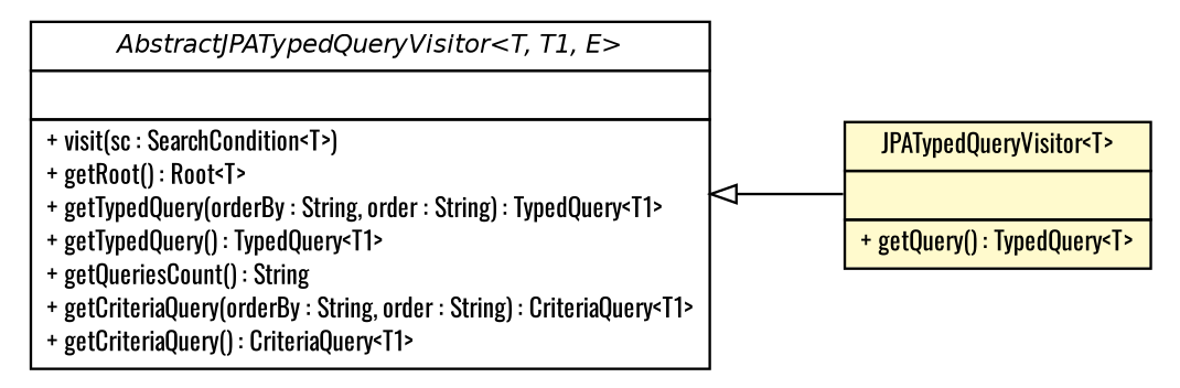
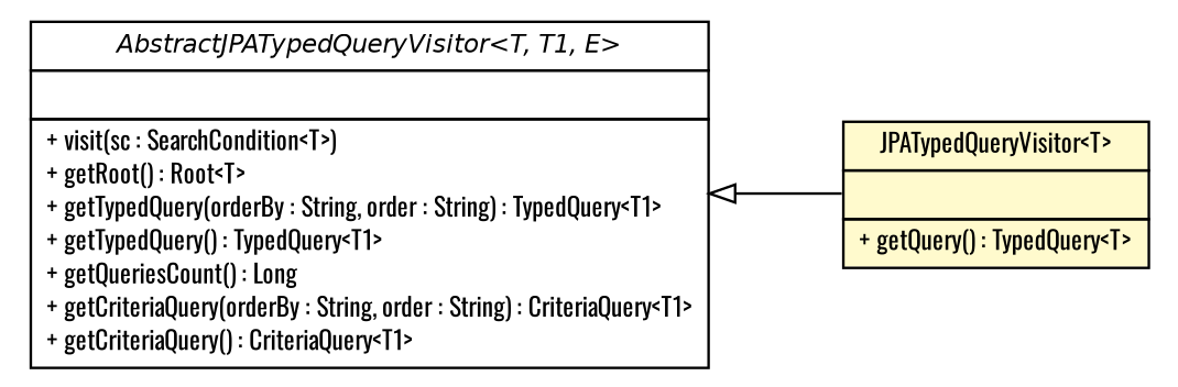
  digraph {
    nodesep=0.25
    rankdir=LR
    ranksep=0.5
    fontname=Oswald
    node [fontcolor=black fontname=Oswald fontsize=10.0 shape=plaintext]
    n1 [label=<<table title="org.apache.cxf.jaxrs.ext.search.jpa.JPATypedQueryVisitor" border="0" cellborder="1" cellspacing="0" cellpadding="2" port="p" bgcolor="lemonChiffon" href="./JPATypedQueryVisitor.html"> 		<tr><td><table border="0" cellspacing="0" cellpadding="1"> <tr><td align="center" balign="center"> JPATypedQueryVisitor&lt;T&gt; </td></tr> 		</table></td></tr> 		<tr><td><table border="0" cellspacing="0" cellpadding="1"> <tr><td align="left" balign="left">  </td></tr> 		</table></td></tr> 		<tr><td><table border="0" cellspacing="0" cellpadding="1"> <tr><td align="left" balign="left"> + getQuery() : TypedQuery&lt;T&gt; </td></tr> 		</table></td></tr> 		</table>>]
-   n2 [label=<<table title="org.apache.cxf.jaxrs.ext.search.jpa.AbstractJPATypedQueryVisitor" border="0" cellborder="1" cellspacing="0" cellpadding="2" port="p" href="./AbstractJPATypedQueryVisitor.html"> 		<tr><td><table border="0" cellspacing="0" cellpadding="1"> <tr><td align="center" balign="center"><font face="Helvetica-Oblique"> AbstractJPATypedQueryVisitor&lt;T, T1, E&gt; </font></td></tr> 		</table></td></tr> 		<tr><td><table border="0" cellspacing="0" cellpadding="1"> <tr><td align="left" balign="left">  </td></tr> 		</table></td></tr> 		<tr><td><table border="0" cellspacing="0" cellpadding="1"> <tr><td align="left" balign="left"> + visit(sc : SearchCondition&lt;T&gt;) </td></tr> <tr><td align="left" balign="left"> + getRoot() : Root&lt;T&gt; </td></tr> <tr><td align="left" balign="left"> + getTypedQuery(orderBy : String, order : String) : TypedQuery&lt;T1&gt; </td></tr> <tr><td align="left" balign="left"> + getTypedQuery() : TypedQuery&lt;T1&gt; </td></tr> <tr><td align="left" balign="left"> + getQueriesCount() : String </td></tr> <tr><td align="left" balign="left"> + getCriteriaQuery(orderBy : String, order : String) : CriteriaQuery&lt;T1&gt; </td></tr> <tr><td align="left" balign="left"> + getCriteriaQuery() : CriteriaQuery&lt;T1&gt; </td></tr> 		</table></td></tr> 		</table>>]
+   n2 [label=<<table title="org.apache.cxf.jaxrs.ext.search.jpa.AbstractJPATypedQueryVisitor" border="0" cellborder="1" cellspacing="0" cellpadding="2" port="p" href="./AbstractJPATypedQueryVisitor.html"> 		<tr><td><table border="0" cellspacing="0" cellpadding="1"> <tr><td align="center" balign="center"><font face="Helvetica-Oblique"> AbstractJPATypedQueryVisitor&lt;T, T1, E&gt; </font></td></tr> 		</table></td></tr> 		<tr><td><table border="0" cellspacing="0" cellpadding="1"> <tr><td align="left" balign="left">  </td></tr> 		</table></td></tr> 		<tr><td><table border="0" cellspacing="0" cellpadding="1"> <tr><td align="left" balign="left"> + visit(sc : SearchCondition&lt;T&gt;) </td></tr> <tr><td align="left" balign="left"> + getRoot() : Root&lt;T&gt; </td></tr> <tr><td align="left" balign="left"> + getTypedQuery(orderBy : String, order : String) : TypedQuery&lt;T1&gt; </td></tr> <tr><td align="left" balign="left"> + getTypedQuery() : TypedQuery&lt;T1&gt; </td></tr> <tr><td align="left" balign="left"> + getQueriesCount() : Long </td></tr> <tr><td align="left" balign="left"> + getCriteriaQuery(orderBy : String, order : String) : CriteriaQuery&lt;T1&gt; </td></tr> <tr><td align="left" balign="left"> + getCriteriaQuery() : CriteriaQuery&lt;T1&gt; </td></tr> 		</table></td></tr> 		</table>>]
    n2 -> n1 [arrowtail=empty dir=back fontname=Oswald fontsize=10 headport=p labelfontname=Helvetica labelfontsize=10 tailport=p]
  }
